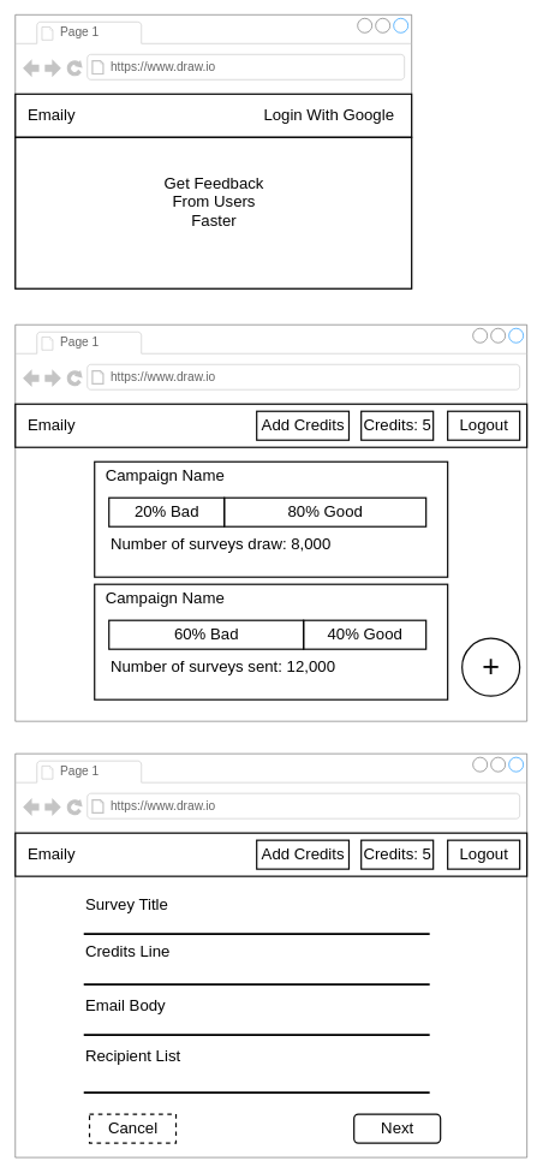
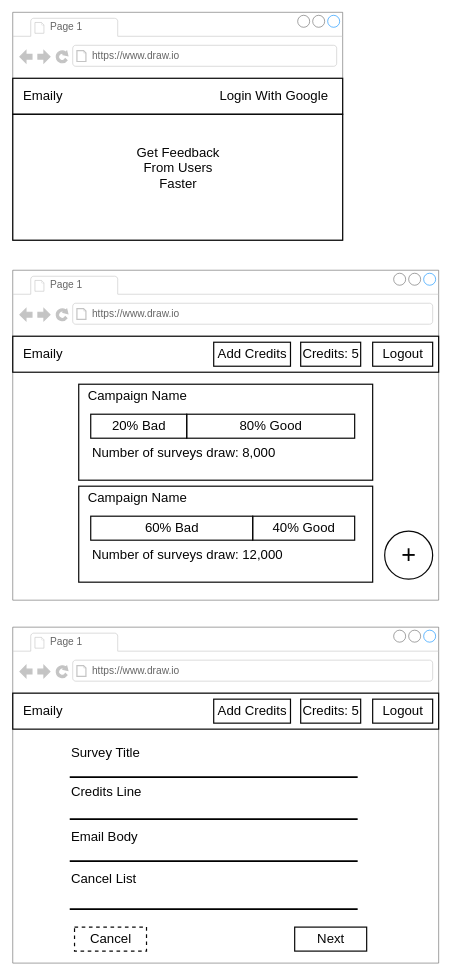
  <mxCell id="0" />
  <mxCell id="1" parent="0" />
  <mxCell id="2" value="" style="strokeWidth=1;shadow=0;dashed=0;align=center;html=1;shape=mxgraph.mockup.containers.browserWindow;rSize=0;fillColor=#ffffff;strokeColor=#666666;mainText=,;recursiveResize=0;rounded=0;fontSize=22;fontColor=#050505;" parent="1" vertex="1"><mxGeometry x="20.5" y="20" width="550" height="380" as="geometry" /></mxCell>
  <mxCell id="3" value="Page 1" style="strokeWidth=1;shadow=0;dashed=0;align=center;html=1;shape=mxgraph.mockup.containers.anchor;fontSize=17;fontColor=#666666;align=left;" parent="2" vertex="1"><mxGeometry x="60" y="12" width="110" height="26" as="geometry" /></mxCell>
  <mxCell id="4" value="https://www.draw.io" style="strokeWidth=1;shadow=0;dashed=0;align=center;html=1;shape=mxgraph.mockup.containers.anchor;rSize=0;fontSize=17;fontColor=#666666;align=left;" parent="2" vertex="1"><mxGeometry x="130" y="60" width="250" height="26" as="geometry" /></mxCell>
  <mxCell id="5" value="" style="rounded=0;whiteSpace=wrap;html=1;shadow=0;strokeColor=#080808;strokeWidth=2;fillColor=none;fontSize=22;fontColor=#050505;align=center;" parent="1" vertex="1"><mxGeometry x="20.5" y="130" width="550" height="60" as="geometry" /></mxCell>
  <mxCell id="6" value="Emaily" style="text;html=1;strokeColor=none;fillColor=none;align=center;verticalAlign=middle;whiteSpace=wrap;rounded=0;shadow=0;fontSize=22;fontColor=#050505;" parent="1" vertex="1"><mxGeometry x="50.5" y="150" width="40" height="20" as="geometry" /></mxCell>
  <mxCell id="7" value="Login With Google" style="text;html=1;strokeColor=none;fillColor=none;align=center;verticalAlign=middle;whiteSpace=wrap;rounded=0;shadow=0;fontSize=22;fontColor=#050505;" parent="1" vertex="1"><mxGeometry x="350.5" y="150" width="210" height="20" as="geometry" /></mxCell>
  <mxCell id="8" value="" style="rounded=0;whiteSpace=wrap;html=1;shadow=0;strokeColor=#080808;strokeWidth=2;fillColor=none;fontSize=22;fontColor=#050505;align=center;" parent="1" vertex="1"><mxGeometry x="20.5" y="190" width="550" height="210" as="geometry" /></mxCell>
  <mxCell id="9" value="Get Feedback From Users Faster" style="text;html=1;strokeColor=none;fillColor=none;align=center;verticalAlign=middle;whiteSpace=wrap;rounded=0;shadow=0;fontSize=22;fontColor=#050505;" parent="1" vertex="1"><mxGeometry x="223.5" y="270" width="145" height="20" as="geometry" /></mxCell>
  <mxCell id="10" value="" style="strokeWidth=1;shadow=0;dashed=0;align=center;html=1;shape=mxgraph.mockup.containers.browserWindow;rSize=0;fillColor=#ffffff;strokeColor=#666666;mainText=,;recursiveResize=0;rounded=0;fontSize=22;fontColor=#050505;" parent="1" vertex="1"><mxGeometry x="20.5" y="450" width="710" height="550" as="geometry" /></mxCell>
  <mxCell id="11" value="Page 1" style="strokeWidth=1;shadow=0;dashed=0;align=center;html=1;shape=mxgraph.mockup.containers.anchor;fontSize=17;fontColor=#666666;align=left;" parent="10" vertex="1"><mxGeometry x="60" y="12" width="110" height="26" as="geometry" /></mxCell>
  <mxCell id="12" value="https://www.draw.io" style="strokeWidth=1;shadow=0;dashed=0;align=center;html=1;shape=mxgraph.mockup.containers.anchor;rSize=0;fontSize=17;fontColor=#666666;align=left;" parent="10" vertex="1"><mxGeometry x="130" y="60" width="250" height="26" as="geometry" /></mxCell>
  <mxCell id="13" value="" style="rounded=0;whiteSpace=wrap;html=1;shadow=0;strokeColor=#080808;strokeWidth=2;fillColor=none;fontSize=22;fontColor=#050505;align=center;" parent="10" vertex="1"><mxGeometry x="110" y="190" width="490" height="160" as="geometry" /></mxCell>
  <mxCell id="14" value="Campaign Name" style="text;html=1;strokeColor=none;fillColor=none;align=center;verticalAlign=middle;whiteSpace=wrap;rounded=0;shadow=0;fontSize=22;fontColor=#050505;" parent="10" vertex="1"><mxGeometry x="115" y="200" width="185" height="20" as="geometry" /></mxCell>
  <mxCell id="15" value="20% Bad" style="rounded=0;whiteSpace=wrap;html=1;shadow=0;strokeColor=#080808;strokeWidth=2;fillColor=none;fontSize=22;fontColor=#050505;align=center;" parent="10" vertex="1"><mxGeometry x="130" y="240" width="160" height="40" as="geometry" /></mxCell>
  <mxCell id="16" value="80% Good" style="rounded=0;whiteSpace=wrap;html=1;shadow=0;strokeColor=#080808;strokeWidth=2;fillColor=none;fontSize=22;fontColor=#050505;align=center;" parent="10" vertex="1"><mxGeometry x="290" y="240" width="280" height="40" as="geometry" /></mxCell>
  <mxCell id="17" value="Number of surveys draw: 8,000" style="text;html=1;strokeColor=none;fillColor=none;align=left;verticalAlign=middle;whiteSpace=wrap;rounded=0;shadow=0;fontSize=22;fontColor=#050505;" parent="10" vertex="1"><mxGeometry x="130" y="295" width="320" height="20" as="geometry" /></mxCell>
  <mxCell id="18" value="+" style="ellipse;whiteSpace=wrap;html=1;aspect=fixed;rounded=0;shadow=0;strokeColor=#080808;strokeWidth=2;fillColor=none;fontSize=42;fontColor=#050505;align=center;" parent="10" vertex="1"><mxGeometry x="620" y="435" width="80" height="80" as="geometry" /></mxCell>
  <mxCell id="19" value="" style="rounded=0;whiteSpace=wrap;html=1;shadow=0;strokeColor=#080808;strokeWidth=2;fillColor=none;fontSize=22;fontColor=#050505;align=center;" parent="10" vertex="1"><mxGeometry x="110" y="360" width="490" height="160" as="geometry" /></mxCell>
  <mxCell id="20" value="Campaign Name" style="text;html=1;strokeColor=none;fillColor=none;align=center;verticalAlign=middle;whiteSpace=wrap;rounded=0;shadow=0;fontSize=22;fontColor=#050505;" parent="10" vertex="1"><mxGeometry x="115" y="370" width="185" height="20" as="geometry" /></mxCell>
  <mxCell id="21" value="60% Bad" style="rounded=0;whiteSpace=wrap;html=1;shadow=0;strokeColor=#080808;strokeWidth=2;fillColor=none;fontSize=22;fontColor=#050505;align=center;" parent="10" vertex="1"><mxGeometry x="130" y="410" width="270" height="40" as="geometry" /></mxCell>
  <mxCell id="22" value="40% Good" style="rounded=0;whiteSpace=wrap;html=1;shadow=0;strokeColor=#080808;strokeWidth=2;fillColor=none;fontSize=22;fontColor=#050505;align=center;" parent="10" vertex="1"><mxGeometry x="400" y="410" width="170" height="40" as="geometry" /></mxCell>
- <mxCell id="23" value="Number of surveys sent: 12,000" style="text;html=1;strokeColor=none;fillColor=none;align=left;verticalAlign=middle;whiteSpace=wrap;rounded=0;shadow=0;fontSize=22;fontColor=#050505;" parent="10" vertex="1"><mxGeometry x="130" y="465" width="320" height="20" as="geometry" /></mxCell>
+ <mxCell id="23" value="Number of surveys draw: 12,000" style="text;html=1;strokeColor=none;fillColor=none;align=left;verticalAlign=middle;whiteSpace=wrap;rounded=0;shadow=0;fontSize=22;fontColor=#050505;" parent="10" vertex="1"><mxGeometry x="130" y="465" width="320" height="20" as="geometry" /></mxCell>
  <mxCell id="24" value="" style="rounded=0;whiteSpace=wrap;html=1;shadow=0;strokeColor=#080808;strokeWidth=2;fillColor=none;fontSize=22;fontColor=#050505;align=center;" parent="1" vertex="1"><mxGeometry x="20.5" y="560" width="710" height="60" as="geometry" /></mxCell>
  <mxCell id="25" value="Emaily" style="text;html=1;strokeColor=none;fillColor=none;align=center;verticalAlign=middle;whiteSpace=wrap;rounded=0;shadow=0;fontSize=22;fontColor=#050505;" parent="1" vertex="1"><mxGeometry x="50.5" y="580" width="40" height="20" as="geometry" /></mxCell>
  <mxCell id="26" value="Logout" style="rounded=0;whiteSpace=wrap;html=1;shadow=0;strokeColor=#080808;strokeWidth=2;fillColor=none;fontSize=22;fontColor=#050505;align=center;" parent="1" vertex="1"><mxGeometry x="620.5" y="570" width="100" height="40" as="geometry" /></mxCell>
  <mxCell id="27" value="Credits: 5" style="rounded=0;whiteSpace=wrap;html=1;shadow=0;strokeColor=#080808;strokeWidth=2;fillColor=none;fontSize=22;fontColor=#050505;align=center;" parent="1" vertex="1"><mxGeometry x="500.5" y="570" width="100" height="40" as="geometry" /></mxCell>
  <mxCell id="28" value="Add Credits" style="rounded=0;whiteSpace=wrap;html=1;shadow=0;strokeColor=#080808;strokeWidth=2;fillColor=none;fontSize=22;fontColor=#050505;align=center;" parent="1" vertex="1"><mxGeometry x="355.5" y="570" width="128" height="40" as="geometry" /></mxCell>
  <mxCell id="29" value="" style="strokeWidth=1;shadow=0;dashed=0;align=center;html=1;shape=mxgraph.mockup.containers.browserWindow;rSize=0;fillColor=#ffffff;strokeColor=#666666;mainText=,;recursiveResize=0;rounded=0;fontSize=22;fontColor=#050505;" parent="1" vertex="1"><mxGeometry x="20.5" y="1045" width="710" height="560" as="geometry" /></mxCell>
  <mxCell id="30" value="Page 1" style="strokeWidth=1;shadow=0;dashed=0;align=center;html=1;shape=mxgraph.mockup.containers.anchor;fontSize=17;fontColor=#666666;align=left;" parent="29" vertex="1"><mxGeometry x="60" y="12" width="110" height="26" as="geometry" /></mxCell>
  <mxCell id="31" value="https://www.draw.io" style="strokeWidth=1;shadow=0;dashed=0;align=center;html=1;shape=mxgraph.mockup.containers.anchor;rSize=0;fontSize=17;fontColor=#666666;align=left;" parent="29" vertex="1"><mxGeometry x="130" y="60" width="250" height="26" as="geometry" /></mxCell>
  <mxCell id="32" value="Survey Title" style="text;html=1;strokeColor=none;fillColor=none;align=left;verticalAlign=middle;whiteSpace=wrap;rounded=0;shadow=0;fontSize=22;fontColor=#050505;" parent="29" vertex="1"><mxGeometry x="95" y="200" width="125" height="20" as="geometry" /></mxCell>
  <mxCell id="33" value="Credits Line" style="text;html=1;strokeColor=none;fillColor=none;align=left;verticalAlign=middle;whiteSpace=wrap;rounded=0;shadow=0;fontSize=22;fontColor=#050505;" parent="29" vertex="1"><mxGeometry x="95" y="265" width="125" height="20" as="geometry" /></mxCell>
  <mxCell id="34" value="Email Body" style="text;html=1;strokeColor=none;fillColor=none;align=left;verticalAlign=middle;whiteSpace=wrap;rounded=0;shadow=0;fontSize=22;fontColor=#050505;" parent="29" vertex="1"><mxGeometry x="95" y="340" width="125" height="20" as="geometry" /></mxCell>
- <mxCell id="35" value="Recipient List" style="text;html=1;strokeColor=none;fillColor=none;align=left;verticalAlign=middle;whiteSpace=wrap;rounded=0;shadow=0;fontSize=22;fontColor=#050505;" parent="29" vertex="1"><mxGeometry x="95" y="410" width="140" height="20" as="geometry" /></mxCell>
+ <mxCell id="35" value="Cancel List" style="text;html=1;strokeColor=none;fillColor=none;align=left;verticalAlign=middle;whiteSpace=wrap;rounded=0;shadow=0;fontSize=22;fontColor=#050505;" parent="29" vertex="1"><mxGeometry x="95" y="410" width="140" height="20" as="geometry" /></mxCell>
  <mxCell id="36" value="Cancel" style="rounded=0;whiteSpace=wrap;html=1;shadow=0;strokeColor=#080808;strokeWidth=2;fillColor=none;fontSize=22;fontColor=#050505;align=center;dashed=1;" parent="29" vertex="1"><mxGeometry x="103" y="500" width="120" height="40" as="geometry" /></mxCell>
- <mxCell id="37" value="Next" style="whiteSpace=wrap;html=1;shadow=0;strokeColor=#080808;strokeWidth=2;fillColor=none;fontSize=22;fontColor=#050505;align=center;rounded=1;" parent="29" vertex="1"><mxGeometry x="470" y="500" width="120" height="40" as="geometry" /></mxCell>
+ <mxCell id="37" value="Next" style="rounded=0;whiteSpace=wrap;html=1;shadow=0;strokeColor=#080808;strokeWidth=2;fillColor=none;fontSize=22;fontColor=#050505;align=center;" parent="29" vertex="1"><mxGeometry x="470" y="500" width="120" height="40" as="geometry" /></mxCell>
  <mxCell id="38" value="" style="endArrow=none;html=1;strokeWidth=3;fontSize=22;fontColor=#050505;" parent="29" edge="1"><mxGeometry width="50" height="50" relative="1" as="geometry"><mxPoint x="95" y="250" as="sourcePoint" /><mxPoint x="575" y="250" as="targetPoint" /></mxGeometry></mxCell>
  <mxCell id="39" value="" style="endArrow=none;html=1;strokeWidth=3;fontSize=22;fontColor=#050505;" parent="29" edge="1"><mxGeometry width="50" height="50" relative="1" as="geometry"><mxPoint x="95" y="320" as="sourcePoint" /><mxPoint x="575" y="320" as="targetPoint" /></mxGeometry></mxCell>
  <mxCell id="40" value="" style="endArrow=none;html=1;strokeWidth=3;fontSize=22;fontColor=#050505;" parent="29" edge="1"><mxGeometry width="50" height="50" relative="1" as="geometry"><mxPoint x="95" y="390" as="sourcePoint" /><mxPoint x="575" y="390" as="targetPoint" /></mxGeometry></mxCell>
  <mxCell id="41" value="" style="endArrow=none;html=1;strokeWidth=3;fontSize=22;fontColor=#050505;" parent="29" edge="1"><mxGeometry width="50" height="50" relative="1" as="geometry"><mxPoint x="95" y="470" as="sourcePoint" /><mxPoint x="575" y="470" as="targetPoint" /></mxGeometry></mxCell>
  <mxCell id="42" value="" style="rounded=0;whiteSpace=wrap;html=1;shadow=0;strokeColor=#080808;strokeWidth=2;fillColor=none;fontSize=22;fontColor=#050505;align=center;" parent="1" vertex="1"><mxGeometry x="20.5" y="1155" width="710" height="60" as="geometry" /></mxCell>
  <mxCell id="43" value="Emaily" style="text;html=1;strokeColor=none;fillColor=none;align=center;verticalAlign=middle;whiteSpace=wrap;rounded=0;shadow=0;fontSize=22;fontColor=#050505;" parent="1" vertex="1"><mxGeometry x="50.5" y="1175" width="40" height="20" as="geometry" /></mxCell>
  <mxCell id="44" value="Logout" style="rounded=0;whiteSpace=wrap;html=1;shadow=0;strokeColor=#080808;strokeWidth=2;fillColor=none;fontSize=22;fontColor=#050505;align=center;" parent="1" vertex="1"><mxGeometry x="620.5" y="1165" width="100" height="40" as="geometry" /></mxCell>
  <mxCell id="45" value="Credits: 5" style="rounded=0;whiteSpace=wrap;html=1;shadow=0;strokeColor=#080808;strokeWidth=2;fillColor=none;fontSize=22;fontColor=#050505;align=center;" parent="1" vertex="1"><mxGeometry x="500.5" y="1165" width="100" height="40" as="geometry" /></mxCell>
  <mxCell id="46" value="Add Credits" style="rounded=0;whiteSpace=wrap;html=1;shadow=0;strokeColor=#080808;strokeWidth=2;fillColor=none;fontSize=22;fontColor=#050505;align=center;" parent="1" vertex="1"><mxGeometry x="355.5" y="1165" width="128" height="40" as="geometry" /></mxCell>
